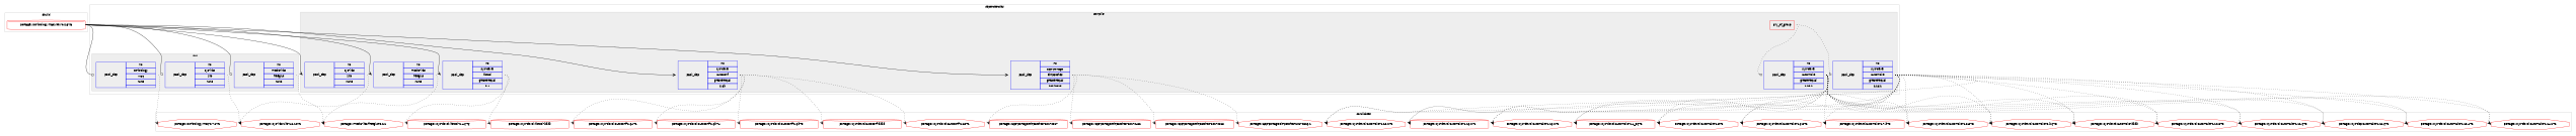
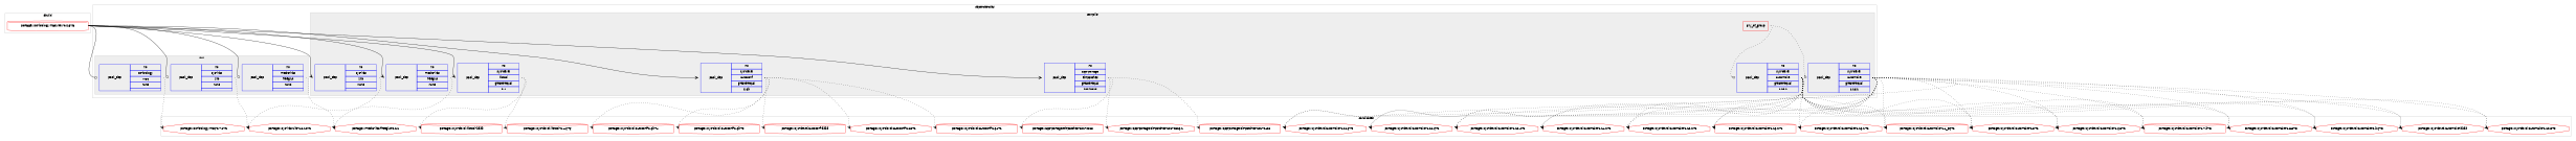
  digraph {
    compound=true
    concentrate=true
    fontname=Helvetica
    fontsize=10
    newrank=true
    rankdir=TB
    ranksep=1.5
    node [color=red fontname=Helvetica fontsize=10 shape=octagon]
    edge [arrowhead=vee headport=w style=dotted tailport=e weight=100]
    n1 [label="portage://sci-biology/maqview-0.2.5-r3" shape=cylinder width=4]
    n2 [color=blue label=<<TABLE BORDER="0" CELLBORDER="1" CELLSPACING="0" CELLPADDING="4" WIDTH="220"><TR><TD ROWSPAN="6" CELLPADDING="30">pack_dep</TD></TR><TR><TD WIDTH="110">no</TD></TR><TR><TD>sys-devel</TD></TR><TR><TD>automake</TD></TR><TR><TD>greaterequal</TD></TR><TR><TD>1.16.1</TD></TR></TABLE>> shape=none]
    n3 [color=blue label=<<TABLE BORDER="0" CELLBORDER="1" CELLSPACING="0" CELLPADDING="4" WIDTH="220"><TR><TD ROWSPAN="6" CELLPADDING="30">pack_dep</TD></TR><TR><TD WIDTH="110">no</TD></TR><TR><TD>sys-devel</TD></TR><TR><TD>automake</TD></TR><TR><TD>greaterequal</TD></TR><TR><TD>1.15.1</TD></TR></TABLE>> shape=none]
    n4 [label=<<TABLE BORDER="0" CELLBORDER="1" CELLSPACING="0" CELLPADDING="4"><TR><TD CELLPADDING="10">any_of_group</TD></TR></TABLE>> shape=none]
    n5 [color=blue label=<<TABLE BORDER="0" CELLBORDER="1" CELLSPACING="0" CELLPADDING="4" WIDTH="220"><TR><TD ROWSPAN="6" CELLPADDING="30">pack_dep</TD></TR><TR><TD WIDTH="110">no</TD></TR><TR><TD>app-portage</TD></TR><TR><TD>elt-patches</TD></TR><TR><TD>greaterequal</TD></TR><TR><TD>20170815</TD></TR></TABLE>> shape=none]
    n6 [color=blue label=<<TABLE BORDER="0" CELLBORDER="1" CELLSPACING="0" CELLPADDING="4" WIDTH="220"><TR><TD ROWSPAN="6" CELLPADDING="30">pack_dep</TD></TR><TR><TD WIDTH="110">no</TD></TR><TR><TD>media-libs</TD></TR><TR><TD>freeglut</TD></TR><TR><TD>none</TD></TR><TR><TD></TD></TR></TABLE>> shape=none]
    n7 [color=blue label=<<TABLE BORDER="0" CELLBORDER="1" CELLSPACING="0" CELLPADDING="4" WIDTH="220"><TR><TD ROWSPAN="6" CELLPADDING="30">pack_dep</TD></TR><TR><TD WIDTH="110">no</TD></TR><TR><TD>sys-devel</TD></TR><TR><TD>autoconf</TD></TR><TR><TD>greaterequal</TD></TR><TR><TD>2.69</TD></TR></TABLE>> shape=none]
    n8 [color=blue label=<<TABLE BORDER="0" CELLBORDER="1" CELLSPACING="0" CELLPADDING="4" WIDTH="220"><TR><TD ROWSPAN="6" CELLPADDING="30">pack_dep</TD></TR><TR><TD WIDTH="110">no</TD></TR><TR><TD>sys-devel</TD></TR><TR><TD>libtool</TD></TR><TR><TD>greaterequal</TD></TR><TR><TD>2.4</TD></TR></TABLE>> shape=none]
    n9 [color=blue label=<<TABLE BORDER="0" CELLBORDER="1" CELLSPACING="0" CELLPADDING="4" WIDTH="220"><TR><TD ROWSPAN="6" CELLPADDING="30">pack_dep</TD></TR><TR><TD WIDTH="110">no</TD></TR><TR><TD>sys-libs</TD></TR><TR><TD>zlib</TD></TR><TR><TD>none</TD></TR><TR><TD></TD></TR></TABLE>> shape=none]
    n10 [color=blue label=<<TABLE BORDER="0" CELLBORDER="1" CELLSPACING="0" CELLPADDING="4" WIDTH="220"><TR><TD ROWSPAN="6" CELLPADDING="30">pack_dep</TD></TR><TR><TD WIDTH="110">no</TD></TR><TR><TD>media-libs</TD></TR><TR><TD>freeglut</TD></TR><TR><TD>none</TD></TR><TR><TD></TD></TR></TABLE>> shape=none]
    n11 [color=blue label=<<TABLE BORDER="0" CELLBORDER="1" CELLSPACING="0" CELLPADDING="4" WIDTH="220"><TR><TD ROWSPAN="6" CELLPADDING="30">pack_dep</TD></TR><TR><TD WIDTH="110">no</TD></TR><TR><TD>sci-biology</TD></TR><TR><TD>maq</TD></TR><TR><TD>none</TD></TR><TR><TD></TD></TR></TABLE>> shape=none]
    n12 [color=blue label=<<TABLE BORDER="0" CELLBORDER="1" CELLSPACING="0" CELLPADDING="4" WIDTH="220"><TR><TD ROWSPAN="6" CELLPADDING="30">pack_dep</TD></TR><TR><TD WIDTH="110">no</TD></TR><TR><TD>sys-libs</TD></TR><TR><TD>zlib</TD></TR><TR><TD>none</TD></TR><TR><TD></TD></TR></TABLE>> shape=none]
    n13 [label="portage://sys-devel/automake-9999" width=4]
    n14 [label="portage://sys-devel/automake-3.9.6-r5" width=4]
    n15 [label="portage://sys-devel/automake-1.8.5-r5" width=4]
    n16 [label="portage://sys-devel/automake-1.7.9-r3" shape=cylinder width=4]
    n17 [label="portage://sys-devel/automake-1.6.3-r2" width=4]
    n18 [label="portage://sys-devel/automake-1.5-r2" width=4]
    n19 [label="portage://sys-devel/automake-1.4_p6-r2" shape=cylinder width=4]
    n20 [label="portage://sys-devel/automake-1.16.1-r2" width=4]
    n21 [label="portage://sys-devel/automake-1.16.1-r1" shape=cylinder width=4]
    n22 [label="portage://sys-devel/automake-1.15.1-r2" width=4]
    n23 [label="portage://sys-devel/automake-1.14.1-r2" width=4]
    n24 [label="portage://sys-devel/automake-1.13.4-r2" width=4]
-   n25 [label="portage://sys-dep/automake-1.12.6-r2" width=4]
+   n25 [label="portage://sys-devel/automake-1.12.6-r2" width=4]
    n26 [label="portage://sys-devel/automake-1.11.6-r3" width=4]
    n27 [label="portage://sys-devel/automake-1.10.3-r3" width=4]
    n28 [label="portage://app-portage/elt-patches-20170826.1" width=4]
    n29 [label="portage://app-portage/elt-patches-20170815" shape=cylinder width=4]
    n30 [label="portage://app-portage/elt-patches-20170422" shape=cylinder width=4]
-   n31 [label="portage://app-portage/elt-patches-20170317" shape=cylinder width=4]
    n32 [label="portage://media-libs/freeglut-3.2.1" width=4]
    n33 [label="portage://sys-devel/autoconf-9999" shape=cylinder width=4]
    n34 [label="portage://sys-devel/autoconf-2.69-r5" shape=cylinder width=4]
    n35 [label="portage://sys-devel/autoconf-2.69-r4" shape=cylinder width=4]
    n36 [label="portage://sys-devel/autoconf-2.64-r1" shape=cylinder width=4]
    n37 [label="portage://sys-devel/autoconf-2.13-r1" width=4]
    n38 [label="portage://sys-devel/libtool-9999" shape=cylinder width=4]
    n39 [label="portage://sys-devel/libtool-2.4.6-r6" shape=cylinder width=4]
    n40 [label="portage://sys-libs/zlib-1.2.11-r2" width=4]
    n41 [label="portage://sci-biology/maq-0.7.1-r2" width=4]
    subgraph cluster_1 {
      color=gray
      label=<<i>ebuild</i>>
      rank=same
      n1
    }
    subgraph cluster_2 {
      color=gray
      label=<<i>dependencies</i>>
      subgraph cluster_3 {
        color=gray
        fillcolor="#eeeeee"
        label=<<i>compile</i>>
        style=filled
        subgraph sub_4 {
          color=gray
          fillcolor="#eeeeee"
          label=<<i>compile</i>>
          style=filled
          n4
          subgraph sub_5 {
            color=gray
            fillcolor="#eeeeee"
            label=<<i>compile</i>>
            style=filled
            n2
          }
          subgraph sub_6 {
            color=gray
            fillcolor="#eeeeee"
            label=<<i>compile</i>>
            style=filled
            n3
          }
        }
        subgraph sub_7 {
          color=gray
          fillcolor="#eeeeee"
          label=<<i>compile</i>>
          style=filled
          n5
        }
        subgraph sub_8 {
          color=gray
          fillcolor="#eeeeee"
          label=<<i>compile</i>>
          style=filled
          n6
        }
        subgraph sub_9 {
          color=gray
          fillcolor="#eeeeee"
          label=<<i>compile</i>>
          style=filled
          n7
        }
        subgraph sub_10 {
          color=gray
          fillcolor="#eeeeee"
          label=<<i>compile</i>>
          style=filled
          n8
        }
        subgraph sub_11 {
          color=gray
          fillcolor="#eeeeee"
          label=<<i>compile</i>>
          style=filled
          n9
        }
      }
      subgraph cluster_12 {
        color=gray
        fillcolor="#eeeeee"
        label=<<i>run</i>>
        style=filled
        subgraph sub_13 {
          color=gray
          fillcolor="#eeeeee"
          label=<<i>run</i>>
          style=filled
          n10
        }
        subgraph sub_14 {
          color=gray
          fillcolor="#eeeeee"
          label=<<i>run</i>>
          style=filled
          n11
        }
        subgraph sub_15 {
          color=gray
          fillcolor="#eeeeee"
          label=<<i>run</i>>
          style=filled
          n12
        }
      }
      subgraph cluster_16 {
        color=gray
        fillcolor="#eeeeee"
        label=<<i>compile and run</i>>
        style=filled
      }
    }
    subgraph cluster_17 {
      color=gray
      label=<<i>candidates</i>>
      rank=same
      subgraph sub_18 {
        color=black
        label=<<i>candidates</i>>
        nodesep=1
        rank=same
        n13
        n14
        n15
        n16
        n17
        n18
        n19
        n20
        n21
        n22
        n23
        n24
        n25
        n26
        n27
      }
      subgraph sub_19 {
        color=black
        label=<<i>candidates</i>>
        nodesep=1
        rank=same
        n13
        n14
        n15
        n16
        n17
        n18
        n19
        n20
        n21
        n22
        n23
        n24
        n25
        n26
        n27
      }
      subgraph sub_20 {
        color=black
        label=<<i>candidates</i>>
        nodesep=1
        rank=same
        n28
        n29
        n30
-       n31
      }
      subgraph sub_21 {
        color=black
        label=<<i>candidates</i>>
        nodesep=1
        rank=same
        n32
      }
      subgraph sub_22 {
        color=black
        label=<<i>candidates</i>>
        nodesep=1
        rank=same
        n33
        n34
        n35
        n36
        n37
      }
      subgraph sub_23 {
        color=black
        label=<<i>candidates</i>>
        nodesep=1
        rank=same
        n38
        n39
      }
      subgraph sub_24 {
        color=black
        label=<<i>candidates</i>>
        nodesep=1
        rank=same
        n40
      }
      subgraph sub_25 {
        color=black
        label=<<i>candidates</i>>
        nodesep=1
        rank=same
        n32
      }
      subgraph sub_26 {
        color=black
        label=<<i>candidates</i>>
        nodesep=1
        rank=same
        n41
      }
      subgraph sub_27 {
        color=black
        label=<<i>candidates</i>>
        nodesep=1
        rank=same
        n40
      }
    }
    n1 -> n5 [style=solid weight=20]
    n1 -> n6 [style=solid weight=20]
    n1 -> n7 [style=solid weight=20]
    n1 -> n8 [style=solid weight=20]
    n1 -> n9 [style=solid weight=20]
    n1 -> n10 [arrowhead=odot style=solid weight=20]
    n1 -> n11 [arrowhead=odot style=solid weight=20]
    n1 -> n12 [arrowhead=odot style=solid weight=20]
    n2 -> n13
    n2 -> n14
    n2 -> n15
    n2 -> n16
    n2 -> n17
    n2 -> n18
    n2 -> n19
    n2 -> n20
    n2 -> n21
    n2 -> n22
    n2 -> n23
    n2 -> n24
    n2 -> n25
    n2 -> n26
    n2 -> n27
    n3 -> n13
    n3 -> n14
    n3 -> n15
    n3 -> n16
    n3 -> n17
    n3 -> n18
    n3 -> n19
    n3 -> n20
    n3 -> n21
    n3 -> n22
    n3 -> n23
    n3 -> n24
    n3 -> n25
    n3 -> n26
    n3 -> n27
    n4 -> n2 [arrowhead=oinv weight=20]
    n4 -> n3 [arrowhead=oinv weight=20]
    n5 -> n28
    n5 -> n29
    n5 -> n30
-   n5 -> n31
    n6 -> n32
    n7 -> n33
    n7 -> n34
    n7 -> n35
    n7 -> n36
    n7 -> n37
    n8 -> n38
    n8 -> n39
    n9 -> n40
    n10 -> n32
    n11 -> n41
    n12 -> n40
  }
